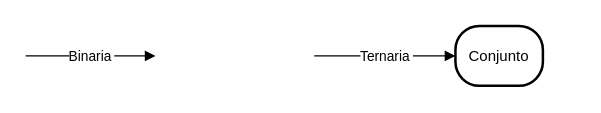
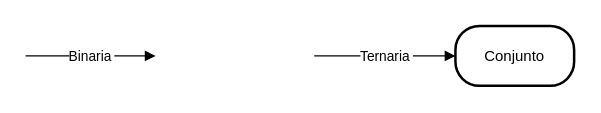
  <mxCell id="0" />
  <mxCell id="1" parent="0" />
- <mxCell id="2" value="Conjunto" style="rounded=1;arcSize=40;strokeWidth=2" parent="1" vertex="1"><mxGeometry x="364" y="20" width="70" height="48" as="geometry" /></mxCell>
+ <mxCell id="2" value="Conjunto" style="rounded=1;arcSize=40;strokeWidth=2" parent="1" vertex="1"><mxGeometry x="364" y="20" width="95" height="48" as="geometry" /></mxCell>
  <mxCell id="3" value="Binaria" style="curved=1;startArrow=none;endArrow=block;exitX=1;exitY=0.5;entryX=0;entryY=0.5;" parent="1" edge="1"><mxGeometry relative="1" as="geometry"><Array as="points" /><mxPoint x="20" y="44" as="sourcePoint" /><mxPoint x="124" y="44" as="targetPoint" /></mxGeometry></mxCell>
  <mxCell id="4" value="Ternaria" style="curved=1;startArrow=none;endArrow=block;exitX=1;exitY=0.5;entryX=0;entryY=0.5;" parent="1" target="2" edge="1"><mxGeometry relative="1" as="geometry"><Array as="points" /><mxPoint x="251" y="44" as="sourcePoint" /></mxGeometry></mxCell>
